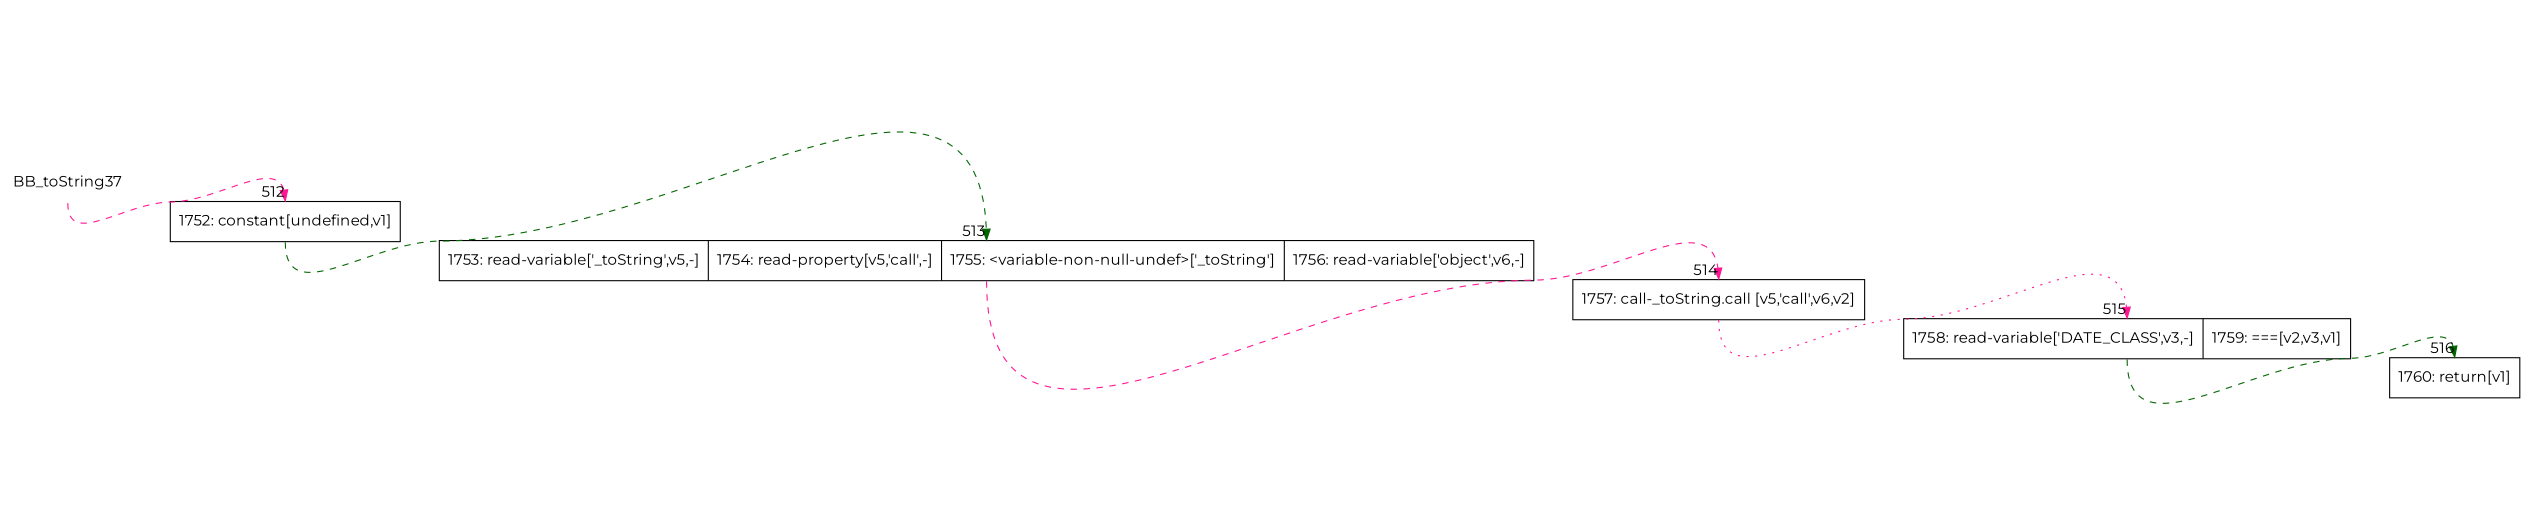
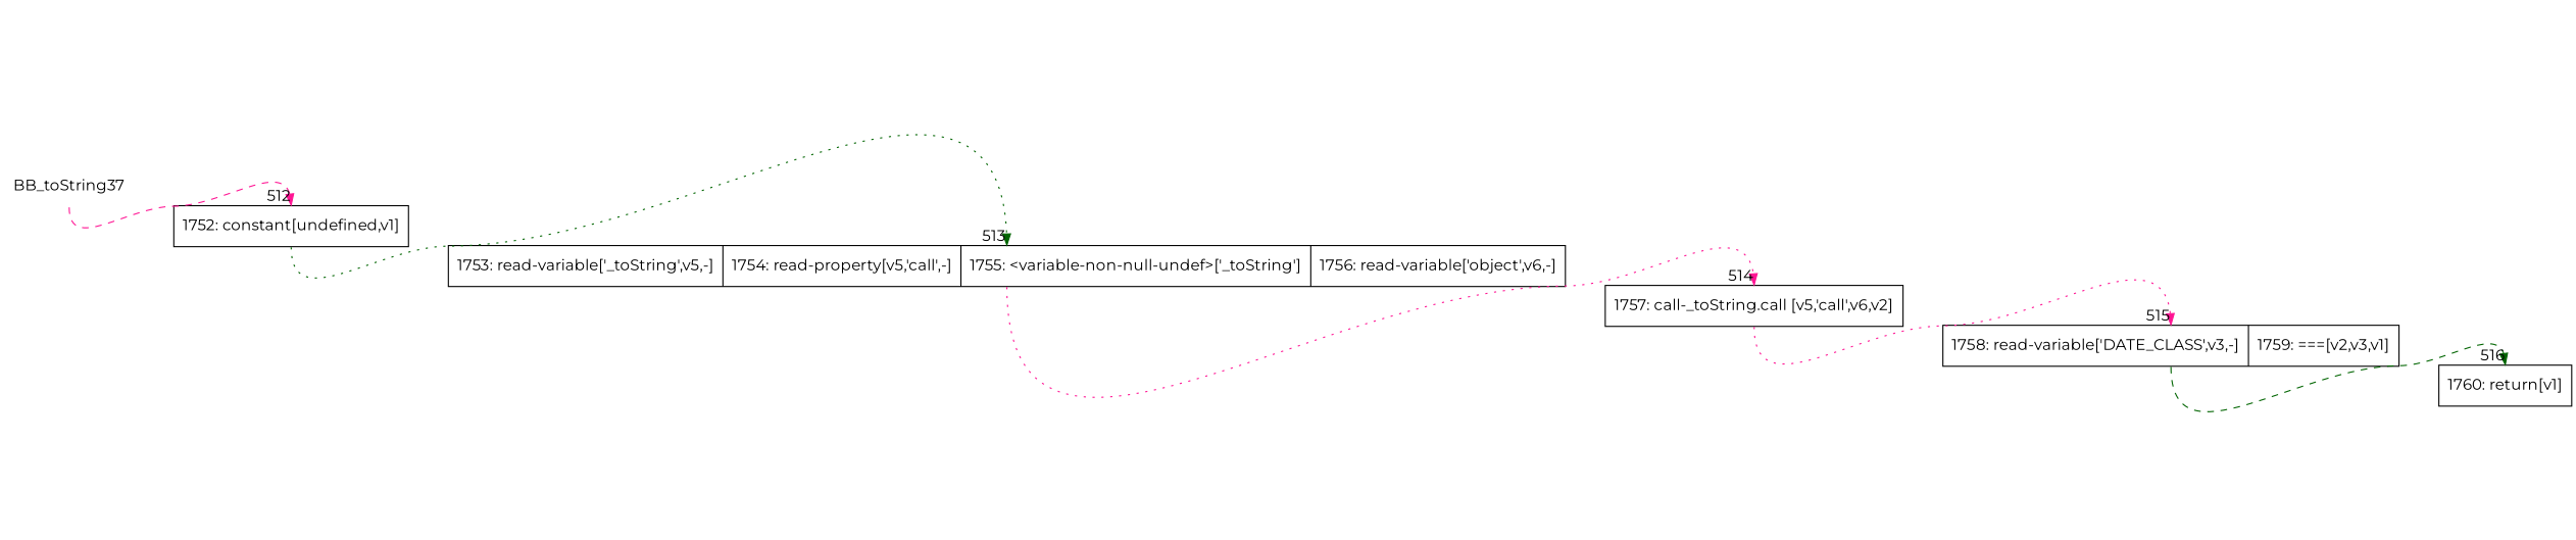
  digraph {
    fontname=Montserrat
    rankdir=LR
    node [fontname=Montserrat shape=record]
    edge [color=deeppink fontname=Montserrat headport=n style=dashed tailport=s]
    n1 [label=BB_toString37 shape=none]
    n2 [label="{1752: constant[undefined,v1]}"]
    n3 [label="{1753: read-variable['_toString',v5,-]|1754: read-property[v5,'call',-]|1755: \<variable-non-null-undef\>['_toString']|1756: read-variable['object',v6,-]}"]
    n4 [label="{1757: call-_toString.call [v5,'call',v6,v2]}"]
    n5 [label="{1758: read-variable['DATE_CLASS',v3,-]|1759: ===[v2,v3,v1]}"]
    n6 [label="{1760: return[v1]}"]
    n1 -> n2 [headlabel="    512"]
-   n2 -> n3 [color=darkgreen headlabel="      513"]
-   n3 -> n4 [headlabel="      514"]
+   n2 -> n3 [color=darkgreen headlabel="      513" style=dotted]
+   n3 -> n4 [headlabel="      514" style=dotted]
    n4 -> n5 [headlabel="      515" style=dotted]
    n5 -> n6 [color=darkgreen headlabel="      516"]
  }
